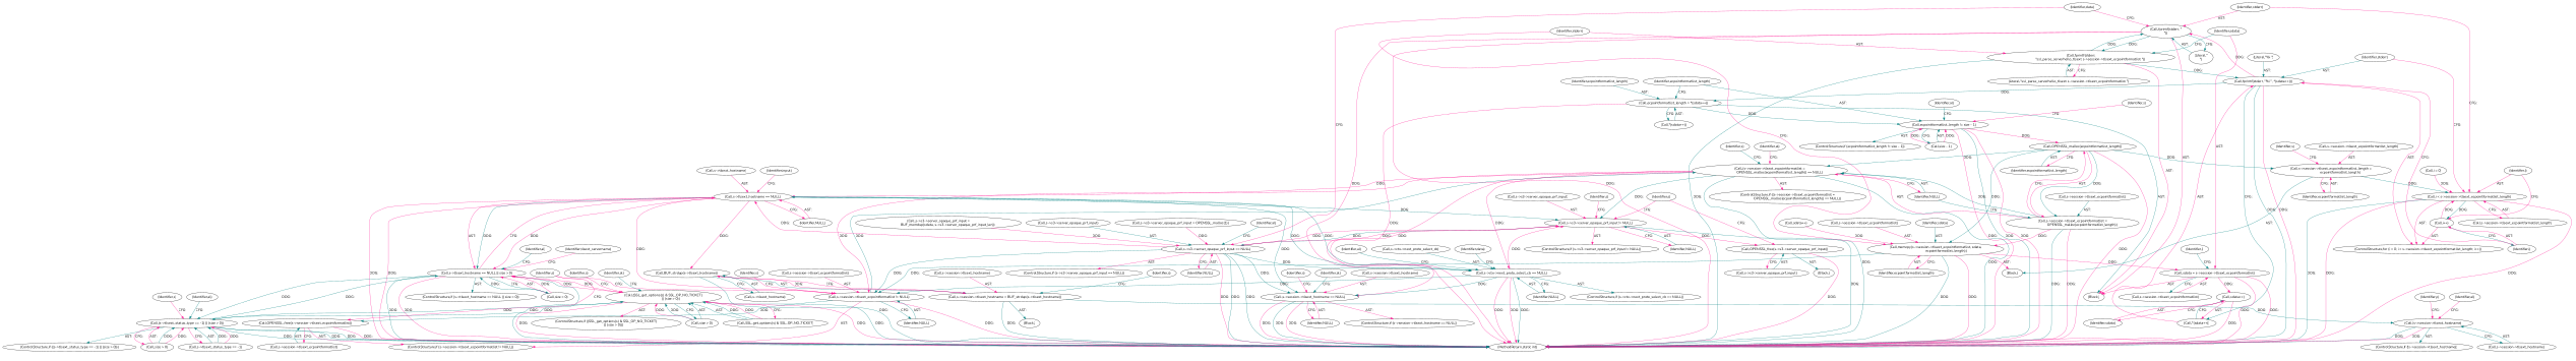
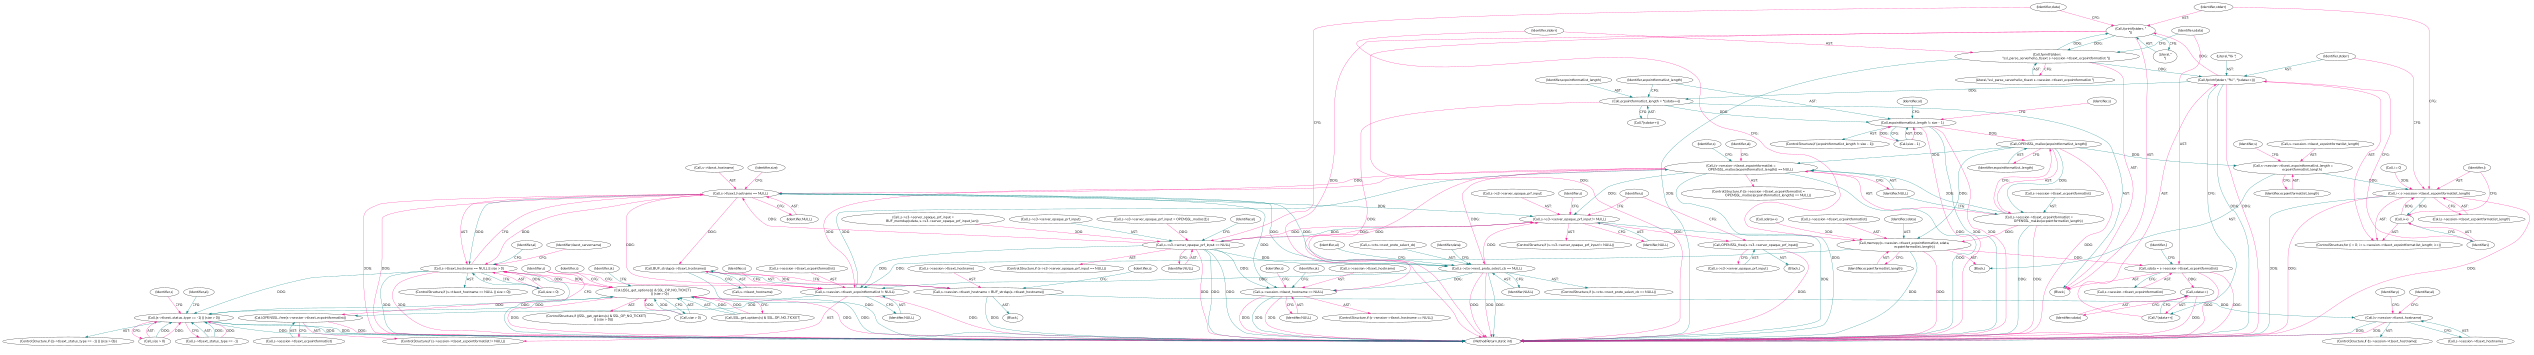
  digraph {
    fontname=Nunito
    node [fontname=Nunito]
    edge [color=deeppink fontname=Nunito]
    n1 [label="(Call,fprintf(stderr, \"\n\"))"]
    n2 [label="(Call,fprintf(stderr,\n                    \"ssl_parse_serverhello_tlsext s->session->tlsext_ecpointformatlist \"))"]
    n3 [label="(MethodReturn,static int)"]
    n4 [label="(Literal,\"\n\")"]
    n5 [label="(Block,)"]
    n6 [label="(Call,fprintf(stderr, \"%i \", *(sdata++)))"]
    n7 [label="(Literal,\"ssl_parse_serverhello_tlsext s->session->tlsext_ecpointformatlist \")"]
    n8 [label="(Call,ecpointformatlist_length = *(sdata++))"]
    n9 [label="(Call,*(sdata++))"]
    n10 [label="(ControlStructure,for (i = 0; i < s->session->tlsext_ecpointformatlist_length; i++))"]
    n11 [label="(Call,ecpointformatlist_length != size - 1)"]
    n12 [label="(Call,*(sdata++))"]
    n13 [label="(Call,sdata++)"]
    n14 [label="(Call,OPENSSL_malloc(ecpointformatlist_length))"]
    n15 [label="(Call,size - 1)"]
    n16 [label="(ControlStructure,if (ecpointformatlist_length != size - 1))"]
    n17 [label="(Call,(s->session->tlsext_ecpointformatlist =\n                     OPENSSL_malloc(ecpointformatlist_length)) == NULL)"]
    n18 [label="(Call,s->session->tlsext_ecpointformatlist =\n                     OPENSSL_malloc(ecpointformatlist_length))"]
    n19 [label="(Call,memcpy(s->session->tlsext_ecpointformatlist, sdata,\n                       ecpointformatlist_length))"]
    n20 [label="(Call,s->session->tlsext_ecpointformatlist_length =\n                    ecpointformatlist_length)"]
    n21 [label="(Identifier,ecpointformatlist_length)"]
    n22 [label="(Call,s->tlsext_hostname == NULL)"]
    n23 [label="(Call,s->session->tlsext_ecpointformatlist != NULL)"]
    n24 [label="(Call,s->s3->server_opaque_prf_input != NULL)"]
    n25 [label="(Call,s->ctx->next_proto_select_cb == NULL)"]
    n26 [label="(Call,s->session->tlsext_hostname == NULL)"]
    n27 [label="(Identifier,NULL)"]
    n28 [label="(ControlStructure,if ((s->session->tlsext_ecpointformatlist =\n                     OPENSSL_malloc(ecpointformatlist_length)) == NULL))"]
    n29 [label="(Call,sdata = s->session->tlsext_ecpointformatlist)"]
    n30 [label="(Block,)"]
    n31 [label="(Identifier,ecpointformatlist_length)"]
    n32 [label="(Call,i < s->session->tlsext_ecpointformatlist_length)"]
    n33 [label="(Identifier,ecpointformatlist_length)"]
    n34 [label="(Call,s->tlsext_hostname == NULL || size > 0)"]
    n35 [label="(Call,BUF_strdup(s->tlsext_hostname))"]
    n36 [label="(Identifier,NULL)"]
    n37 [label="(Call,OPENSSL_free(s->session->tlsext_ecpointformatlist))"]
    n38 [label="(ControlStructure,if (s->session->tlsext_ecpointformatlist != NULL))"]
    n39 [label="(Identifier,NULL)"]
    n40 [label="(Call,OPENSSL_free(s->s3->server_opaque_prf_input))"]
    n41 [label="(Call,s->s3->server_opaque_prf_input == NULL)"]
    n42 [label="(Identifier,NULL)"]
    n43 [label="(ControlStructure,if (s->s3->server_opaque_prf_input != NULL))"]
    n44 [label="(Identifier,NULL)"]
    n45 [label="(ControlStructure,if (s->ctx->next_proto_select_cb == NULL))"]
    n46 [label="(ControlStructure,if (s->session->tlsext_hostname == NULL))"]
    n47 [label="(Identifier,NULL)"]
    n48 [label="(Call,(SSL_get_options(s) & SSL_OP_NO_TICKET)\n                || (size > 0))"]
    n49 [label="(Call,(s->tlsext_status_type == -1) || (size > 0))"]
    n50 [label="(Call,size > 0)"]
    n51 [label="(ControlStructure,if (s->tlsext_hostname == NULL || size > 0))"]
    n52 [label="(Call,s->session->tlsext_hostname = BUF_strdup(s->tlsext_hostname))"]
    n53 [label="(Call,s->tlsext_hostname)"]
    n54 [label="(ControlStructure,if ((SSL_get_options(s) & SSL_OP_NO_TICKET)\n                || (size > 0)))"]
    n55 [label="(Call,size > 0)"]
    n56 [label="(Call,SSL_get_options(s) & SSL_OP_NO_TICKET)"]
    n57 [label="(Call,s->tlsext_status_type == -1)"]
    n58 [label="(Call,size > 0)"]
    n59 [label="(ControlStructure,if ((s->tlsext_status_type == -1) || (size > 0)))"]
    n60 [label="(Call,s->session->tlsext_ecpointformatlist)"]
    n61 [label="(Call,s->s3->server_opaque_prf_input)"]
    n62 [label="(Block,)"]
    n63 [label="(Identifier,NULL)"]
    n64 [label="(ControlStructure,if (s->s3->server_opaque_prf_input == NULL))"]
    n65 [label="(Call,!s->session->tlsext_hostname)"]
    n66 [label="(Block,)"]
    n67 [label="(Call,s->session->tlsext_hostname)"]
    n68 [label="(ControlStructure,if (!s->session->tlsext_hostname))"]
    n69 [label="(Call,s->session->tlsext_ecpointformatlist)"]
    n70 [label="(Identifier,sdata)"]
    n71 [label="(Call,i++)"]
    n72 [label="(Call,s->session->tlsext_ecpointformatlist_length)"]
    n73 [label="(Identifier,i)"]
    n74 [label="(Call,s->tlsext_hostname)"]
    n75 [label="(Identifier,sdata)"]
    n76 [label="(Identifier,i)"]
    n77 [label="(Call,s->s3->server_opaque_prf_input)"]
    n78 [label="(Call,s->session->tlsext_hostname)"]
    n79 [label="(Identifier,al)"]
    n80 [label="(Call,s->session->tlsext_ecpointformatlist_length)"]
    n81 [label="(Call,s->session->tlsext_hostname)"]
    n82 [label="(Call,s->session->tlsext_ecpointformatlist)"]
    n83 [label="(Identifier,i)"]
    n84 [label="(Identifier,tlsext_servername)"]
    n85 [label="(Identifier,s)"]
    n86 [label="(Identifier,al)"]
    n87 [label="(Identifier,s)"]
    n88 [label="(Identifier,al)"]
    n89 [label="(Identifier,s)"]
    n90 [label="(Identifier,s)"]
    n91 [label="(Identifier,al)"]
    n92 [label="(Identifier,s)"]
    n93 [label="(Identifier,s)"]
    n94 [label="(Identifier,ecpointformatlist_length)"]
    n95 [label="(Call,sdata++)"]
    n96 [label="(Identifier,data)"]
    n97 [label="(Identifier,s)"]
    n98 [label="(Identifier,s)"]
    n99 [label="(Identifier,al)"]
    n100 [label="(Identifier,stderr)"]
    n101 [label="(Call,s->ctx->next_proto_select_cb)"]
    n102 [label="(Identifier,s)"]
    n103 [label="(Call,s->session->tlsext_ecpointformatlist)"]
    n104 [label="(Identifier,al)"]
    n105 [label="(Identifier,p)"]
    n106 [label="(Identifier,al)"]
    n107 [label="(Identifier,s)"]
    n108 [label="(Call,i = 0)"]
    n109 [label="(Identifier,stderr)"]
    n110 [label="(Identifier,sdata)"]
    n111 [label="(Identifier,ecpointformatlist_length)"]
    n112 [label="(Identifier,al)"]
    n113 [label="(Identifier,stderr)"]
    n114 [label="(Identifier,s)"]
    n115 [label="(Identifier,al)"]
    n116 [label="(Call,s->s3->server_opaque_prf_input =\n                    BUF_memdup(sdata, s->s3->server_opaque_prf_input_len))"]
    n117 [label="(Call,s->session->tlsext_ecpointformatlist)"]
    n118 [label="(Identifier,data)"]
    n119 [label="(Call,s->s3->server_opaque_prf_input)"]
    n120 [label="(Literal,\"%i \")"]
    n121 [label="(Call,s->s3->server_opaque_prf_input = OPENSSL_malloc(1))"]
-   n122 [label="(Identifier,input)"]
+   n122 [label="(Identifier,size)"]
    n1 -> n2 [color=teal label="DDG: "]
    n1 -> n3 [label="DDG: "]
    n1 -> n3 [label="DDG: "]
    n1 -> n4 [color=teal label="CFG: "]
    n1 -> n5 [label="AST: "]
    n2 -> n1 [color=teal label="DDG: "]
    n2 -> n3 [color=teal label="DDG: "]
    n2 -> n5 [label="AST: "]
    n2 -> n6 [color=teal label="DDG: "]
    n2 -> n7 [label="CFG: "]
    n4 -> n1 [color=teal label="AST: "]
    n6 -> n1 [label="DDG: "]
    n6 -> n3 [label="DDG: "]
    n6 -> n3 [color=teal label="DDG: "]
    n6 -> n8 [color=teal label="DDG: "]
    n6 -> n9 [color=teal label="CFG: "]
    n6 -> n10 [label="AST: "]
    n7 -> n2 [color=teal label="AST: "]
    n8 -> n3 [label="DDG: "]
    n8 -> n5 [color=teal label="AST: "]
    n8 -> n11 [color=teal label="DDG: "]
    n8 -> n12 [color=teal label="CFG: "]
    n9 -> n6 [label="AST: "]
    n9 -> n13 [color=teal label="CFG: "]
    n11 -> n3 [color=teal label="DDG: "]
    n11 -> n3 [label="DDG: "]
    n11 -> n3 [label="DDG: "]
    n11 -> n14 [label="DDG: "]
    n11 -> n15 [color=teal label="CFG: "]
    n11 -> n16 [color=teal label="AST: "]
    n12 -> n8 [color=teal label="AST: "]
    n13 -> n3 [label="DDG: "]
    n13 -> n9 [label="AST: "]
    n13 -> n70 [label="CFG: "]
    n14 -> n3 [label="DDG: "]
    n14 -> n17 [color=teal label="DDG: "]
    n14 -> n18 [label="AST: "]
    n14 -> n18 [color=teal label="DDG: "]
    n14 -> n19 [color=teal label="DDG: "]
    n14 -> n20 [color=teal label="DDG: "]
    n14 -> n21 [label="CFG: "]
    n15 -> n11 [color=teal label="AST: "]
    n15 -> n11 [label="DDG: "]
    n15 -> n11 [label="DDG: "]
    n17 -> n3 [color=teal label="DDG: "]
    n17 -> n3 [color=teal label="DDG: "]
    n17 -> n22 [label="DDG: "]
    n17 -> n23 [label="DDG: "]
    n17 -> n24 [color=teal label="DDG: "]
    n17 -> n25 [label="DDG: "]
    n17 -> n26 [label="DDG: "]
    n17 -> n27 [label="CFG: "]
    n17 -> n28 [label="AST: "]
    n18 -> n3 [label="DDG: "]
    n18 -> n3 [color=teal label="DDG: "]
    n18 -> n14 [label="CFG: "]
    n18 -> n17 [label="AST: "]
    n18 -> n17 [color=teal label="DDG: "]
    n18 -> n19 [label="DDG: "]
    n19 -> n3 [label="DDG: "]
    n19 -> n3 [color=teal label="DDG: "]
    n19 -> n23 [color=teal label="DDG: "]
    n19 -> n29 [label="DDG: "]
    n19 -> n30 [label="AST: "]
    n19 -> n31 [label="CFG: "]
    n20 -> n30 [color=teal label="AST: "]
    n20 -> n32 [color=teal label="DDG: "]
    n20 -> n33 [label="CFG: "]
    n21 -> n14 [color=teal label="AST: "]
    n22 -> n3 [label="DDG: "]
    n22 -> n3 [label="DDG: "]
    n22 -> n23 [label="DDG: "]
    n22 -> n24 [color=teal label="DDG: "]
    n22 -> n25 [color=teal label="DDG: "]
    n22 -> n26 [color=teal label="DDG: "]
    n22 -> n34 [label="AST: "]
    n22 -> n34 [color=teal label="DDG: "]
    n22 -> n34 [label="DDG: "]
    n22 -> n35 [label="DDG: "]
    n22 -> n36 [label="CFG: "]
    n23 -> n3 [label="DDG: "]
    n23 -> n17 [color=teal label="DDG: "]
    n23 -> n37 [color=teal label="DDG: "]
    n23 -> n38 [label="AST: "]
    n23 -> n39 [color=teal label="CFG: "]
    n24 -> n3 [color=teal label="DDG: "]
    n24 -> n40 [label="DDG: "]
    n24 -> n41 [color=teal label="DDG: "]
    n24 -> n42 [label="CFG: "]
    n24 -> n43 [label="AST: "]
    n25 -> n3 [label="DDG: "]
    n25 -> n3 [label="DDG: "]
    n25 -> n3 [color=teal label="DDG: "]
    n25 -> n22 [color=teal label="DDG: "]
    n25 -> n23 [color=teal label="DDG: "]
    n25 -> n24 [label="DDG: "]
    n25 -> n26 [color=teal label="DDG: "]
    n25 -> n44 [color=teal label="CFG: "]
    n25 -> n45 [color=teal label="AST: "]
    n26 -> n3 [label="DDG: "]
    n26 -> n3 [color=teal label="DDG: "]
    n26 -> n3 [label="DDG: "]
    n26 -> n46 [label="AST: "]
    n26 -> n47 [label="CFG: "]
    n27 -> n17 [color=teal label="AST: "]
    n27 -> n18 [color=teal label="CFG: "]
    n29 -> n3 [label="DDG: "]
    n29 -> n3 [label="DDG: "]
    n29 -> n5 [label="AST: "]
    n29 -> n13 [label="DDG: "]
    n29 -> n69 [color=teal label="CFG: "]
    n31 -> n19 [label="AST: "]
    n32 -> n3 [label="DDG: "]
    n32 -> n3 [color=teal label="DDG: "]
    n32 -> n3 [label="DDG: "]
    n32 -> n10 [label="AST: "]
    n32 -> n71 [color=teal label="DDG: "]
    n32 -> n72 [label="CFG: "]
    n33 -> n20 [label="AST: "]
    n34 -> n3 [color=teal label="DDG: "]
    n34 -> n3 [label="DDG: "]
    n34 -> n3 [color=teal label="DDG: "]
    n34 -> n22 [label="CFG: "]
    n34 -> n48 [label="DDG: "]
    n34 -> n49 [color=teal label="DDG: "]
    n34 -> n50 [color=teal label="CFG: "]
    n34 -> n51 [color=teal label="AST: "]
    n35 -> n3 [color=teal label="DDG: "]
    n35 -> n52 [color=teal label="AST: "]
    n35 -> n52 [label="DDG: "]
    n35 -> n53 [color=teal label="CFG: "]
    n36 -> n22 [label="AST: "]
    n37 -> n3 [label="DDG: "]
    n37 -> n38 [label="AST: "]
    n37 -> n60 [label="CFG: "]
    n39 -> n23 [color=teal label="AST: "]
    n40 -> n3 [label="DDG: "]
    n40 -> n61 [label="CFG: "]
    n40 -> n62 [color=teal label="AST: "]
    n41 -> n3 [color=teal label="DDG: "]
    n41 -> n3 [color=teal label="DDG: "]
    n41 -> n3 [label="DDG: "]
    n41 -> n22 [label="DDG: "]
    n41 -> n23 [color=teal label="DDG: "]
    n41 -> n24 [label="DDG: "]
    n41 -> n24 [label="DDG: "]
    n41 -> n25 [color=teal label="DDG: "]
    n41 -> n26 [color=teal label="DDG: "]
    n41 -> n63 [label="CFG: "]
    n41 -> n64 [label="AST: "]
    n42 -> n24 [color=teal label="AST: "]
    n44 -> n25 [color=teal label="AST: "]
    n47 -> n26 [label="AST: "]
    n48 -> n3 [color=teal label="DDG: "]
    n48 -> n3 [label="DDG: "]
    n48 -> n3 [label="DDG: "]
    n48 -> n34 [label="DDG: "]
    n48 -> n49 [color=teal label="DDG: "]
    n48 -> n54 [label="AST: "]
    n48 -> n55 [color=teal label="CFG: "]
    n48 -> n56 [label="CFG: "]
    n49 -> n3 [color=teal label="DDG: "]
    n49 -> n3 [color=teal label="DDG: "]
    n49 -> n3 [color=teal label="DDG: "]
-   n49 -> n34 [color=teal label="DDG: "]
    n49 -> n48 [color=teal label="DDG: "]
    n49 -> n57 [label="CFG: "]
    n49 -> n58 [label="CFG: "]
    n49 -> n59 [color=teal label="AST: "]
    n50 -> n34 [label="AST: "]
    n50 -> n34 [label="DDG: "]
    n50 -> n34 [color=teal label="DDG: "]
    n52 -> n3 [color=teal label="DDG: "]
    n52 -> n35 [label="CFG: "]
    n52 -> n65 [color=teal label="DDG: "]
    n52 -> n66 [color=teal label="AST: "]
    n53 -> n35 [color=teal label="AST: "]
    n55 -> n48 [color=teal label="AST: "]
    n55 -> n48 [label="DDG: "]
    n55 -> n48 [color=teal label="DDG: "]
    n56 -> n48 [color=teal label="AST: "]
    n56 -> n48 [color=teal label="DDG: "]
    n56 -> n48 [label="DDG: "]
    n57 -> n49 [color=teal label="AST: "]
    n57 -> n49 [color=teal label="DDG: "]
    n57 -> n49 [label="DDG: "]
    n58 -> n49 [label="AST: "]
    n58 -> n49 [color=teal label="DDG: "]
    n58 -> n49 [label="DDG: "]
    n60 -> n37 [color=teal label="AST: "]
    n61 -> n40 [color=teal label="AST: "]
    n63 -> n41 [label="AST: "]
    n65 -> n3 [color=teal label="DDG: "]
    n65 -> n3 [label="DDG: "]
    n65 -> n67 [color=teal label="CFG: "]
    n65 -> n68 [color=teal label="AST: "]
    n67 -> n65 [color=teal label="AST: "]
    n69 -> n29 [label="AST: "]
    n70 -> n13 [label="AST: "]
    n71 -> n10 [label="AST: "]
    n71 -> n32 [label="DDG: "]
    n71 -> n73 [color=teal label="CFG: "]
    n72 -> n32 [label="AST: "]
    n73 -> n6 [label="CFG: "]
    n73 -> n71 [label="AST: "]
    n74 -> n22 [label="AST: "]
    n75 -> n2 [color=teal label="CFG: "]
    n75 -> n29 [label="AST: "]
    n76 -> n32 [label="AST: "]
    n76 -> n71 [label="CFG: "]
    n77 -> n24 [label="AST: "]
    n78 -> n26 [label="AST: "]
    n79 -> n65 [label="CFG: "]
    n80 -> n20 [label="AST: "]
    n81 -> n52 [label="AST: "]
    n82 -> n23 [label="AST: "]
    n83 -> n29 [color=teal label="CFG: "]
    n84 -> n34 [label="CFG: "]
    n85 -> n20 [label="CFG: "]
    n86 -> n25 [color=teal label="CFG: "]
    n87 -> n23 [label="CFG: "]
    n87 -> n37 [label="CFG: "]
    n88 -> n17 [label="CFG: "]
    n89 -> n17 [color=teal label="CFG: "]
    n90 -> n49 [label="CFG: "]
    n91 -> n48 [color=teal label="CFG: "]
    n92 -> n52 [color=teal label="CFG: "]
    n93 -> n26 [label="CFG: "]
    n94 -> n8 [color=teal label="AST: "]
    n95 -> n19 [label="DDG: "]
    n96 -> n1 [label="CFG: "]
    n96 -> n41 [label="CFG: "]
    n97 -> n24 [label="CFG: "]
    n97 -> n40 [label="CFG: "]
    n98 -> n24 [label="CFG: "]
    n99 -> n11 [color=teal label="CFG: "]
    n100 -> n1 [label="AST: "]
    n100 -> n32 [label="CFG: "]
    n101 -> n25 [color=teal label="AST: "]
    n102 -> n11 [label="CFG: "]
    n103 -> n19 [label="AST: "]
    n104 -> n49 [color=teal label="CFG: "]
    n105 -> n65 [label="CFG: "]
    n106 -> n26 [color=teal label="CFG: "]
    n107 -> n48 [label="CFG: "]
    n108 -> n32 [label="DDG: "]
    n109 -> n6 [color=teal label="AST: "]
    n109 -> n32 [label="CFG: "]
    n110 -> n19 [color=teal label="AST: "]
    n111 -> n8 [color=teal label="CFG: "]
    n111 -> n11 [color=teal label="AST: "]
    n112 -> n34 [color=teal label="CFG: "]
    n113 -> n2 [label="AST: "]
    n113 -> n19 [label="CFG: "]
    n114 -> n23 [label="CFG: "]
    n115 -> n41 [color=teal label="CFG: "]
    n116 -> n41 [label="DDG: "]
    n117 -> n18 [color=teal label="AST: "]
    n118 -> n25 [color=teal label="CFG: "]
    n119 -> n41 [color=teal label="AST: "]
    n120 -> n6 [color=teal label="AST: "]
    n121 -> n41 [label="DDG: "]
    n122 -> n22 [label="CFG: "]
  }
